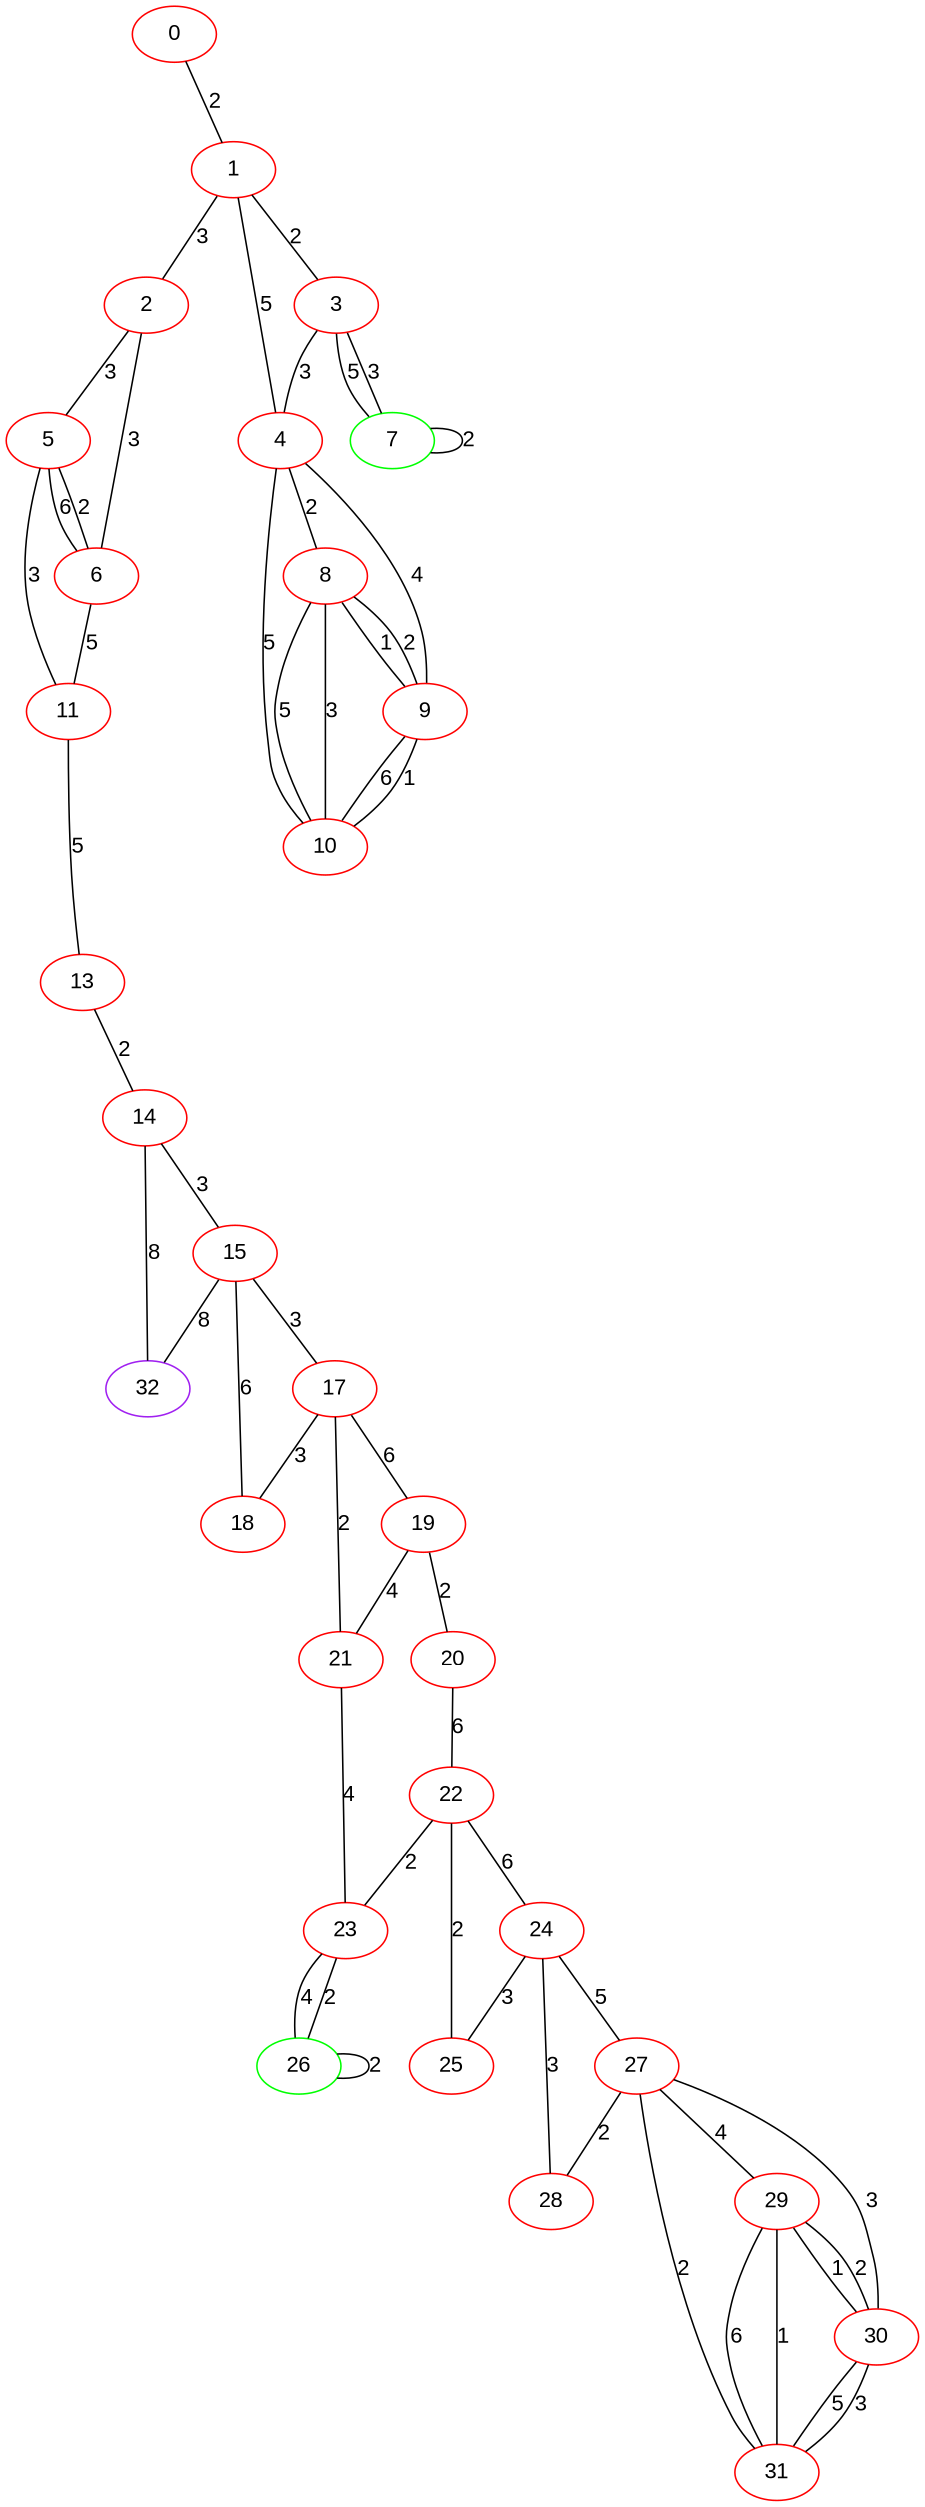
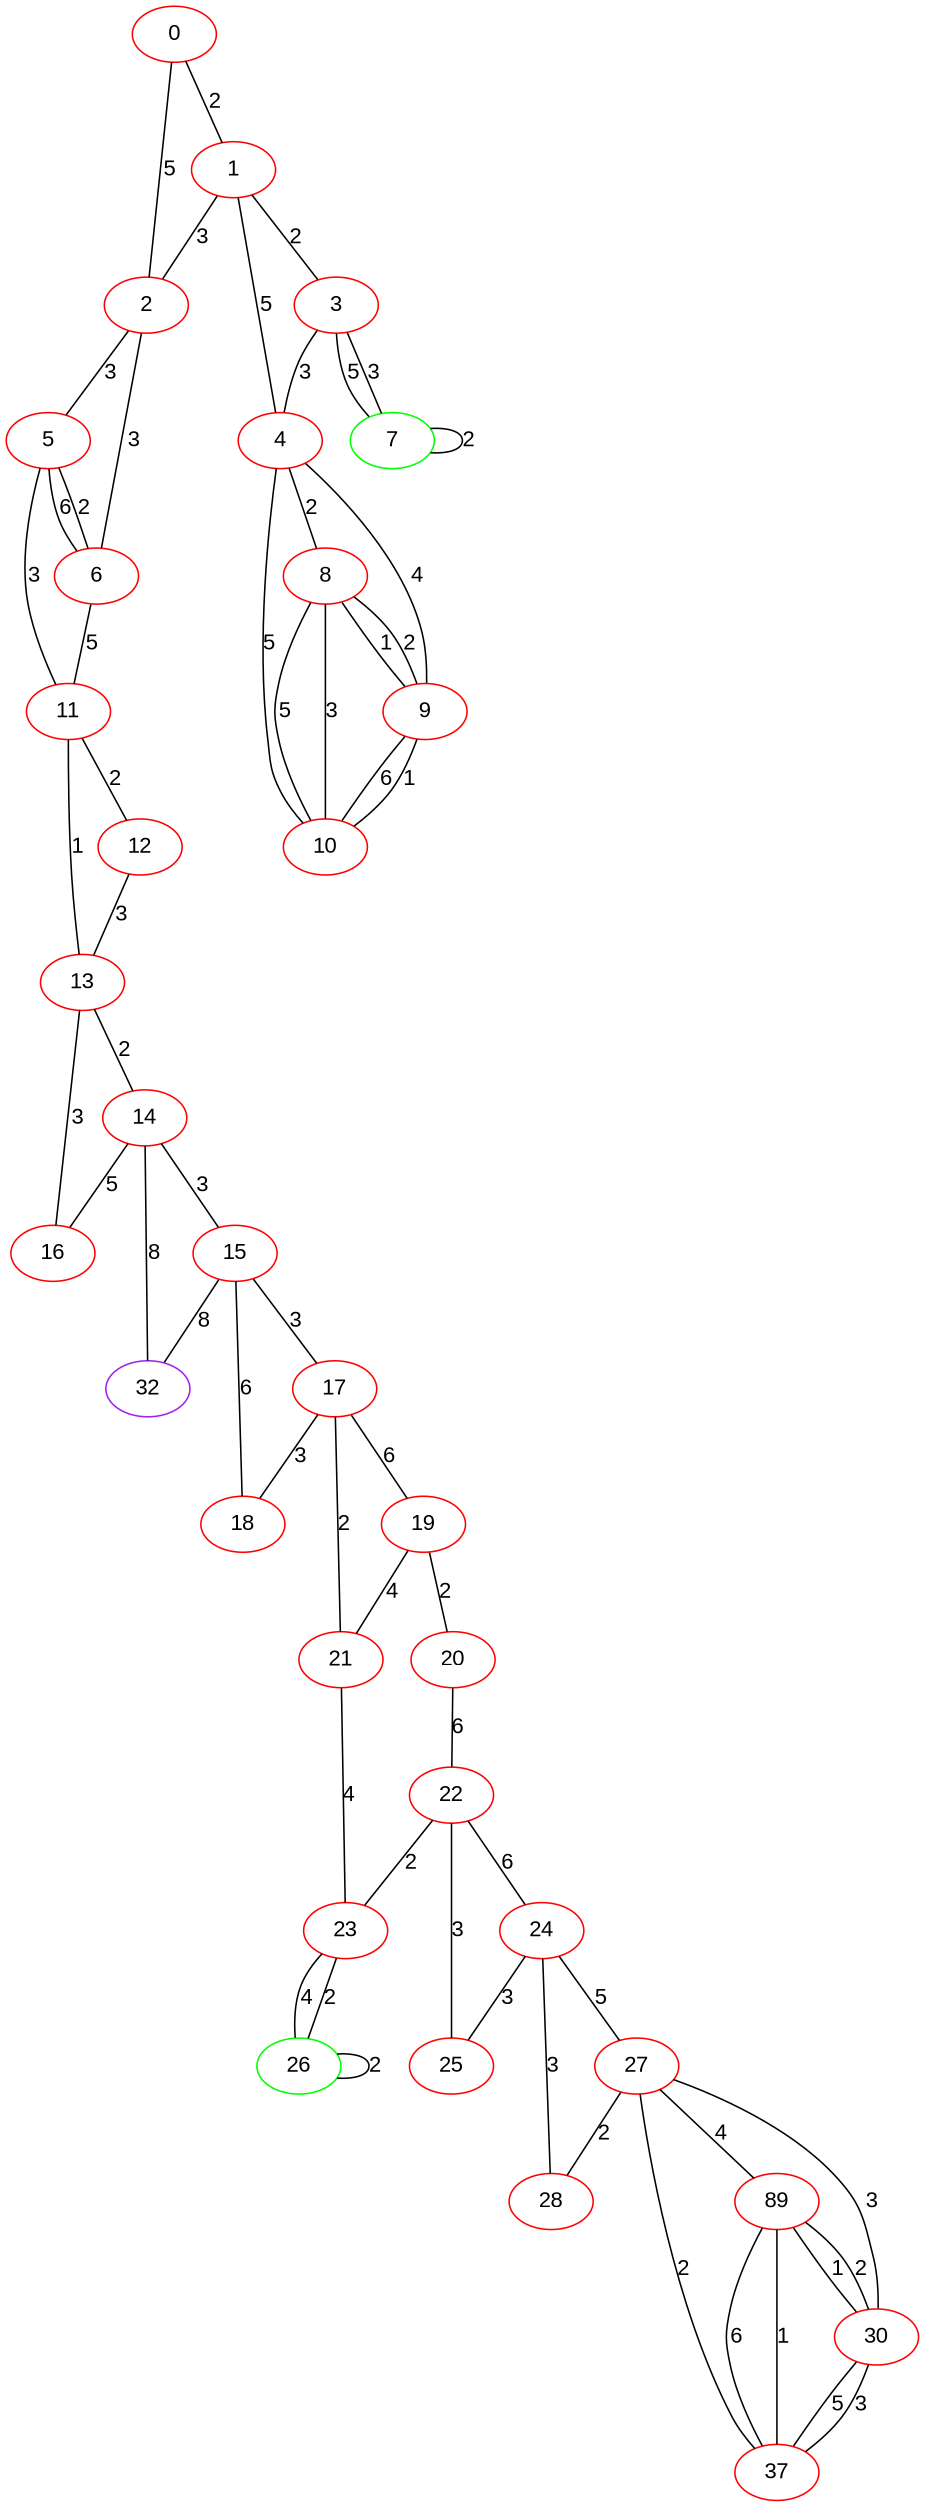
  graph {
    fontname="Liberation Sans"
    node [color=red fontname="Liberation Sans" weight=1]
    edge [fontname="Liberation Sans"]
    0
    1
    2
    3
    4
    5
    6
    7 [color=green weight=2]
    8
    9
    10
    11
+   12
    13
    14
+   16
    15
    32 [color=purple weight=4]
    17
    18
    19
    21
    20
    23
    22
    24
    25
    26 [color=green weight=2]
    27
    28
-   29
+   29 [label=89]
    30
-   31
+   31 [label=37]
    0 -- 1 [label=2]
+   0 -- 2 [label=5]
    1 -- 2 [label=3]
    1 -- 3 [label=2]
    1 -- 4 [label=5]
    2 -- 5 [label=3]
    2 -- 6 [label=3]
    3 -- 4 [label=3]
    3 -- 7 [label=5]
    3 -- 7 [label=3]
    4 -- 8 [label=2]
    4 -- 9 [label=4]
    4 -- 10 [label=5]
    5 -- 6 [label=6]
    5 -- 6 [label=2]
    5 -- 11 [label=3]
    6 -- 11 [label=5]
    7 -- 7 [label=2]
    8 -- 9 [label=1]
    8 -- 9 [label=2]
    8 -- 10 [label=5]
    8 -- 10 [label=3]
    9 -- 10 [label=6]
    9 -- 10 [label=1]
-   11 -- 13 [label=5]
+   11 -- 12 [label=2]
+   11 -- 13 [label=1]
+   12 -- 13 [label=3]
    13 -- 14 [label=2]
+   13 -- 16 [label=3]
+   14 -- 16 [label=5]
    14 -- 15 [label=3]
    14 -- 32 [label=8]
    15 -- 32 [label=8]
    15 -- 17 [label=3]
    15 -- 18 [label=6]
    17 -- 18 [label=3]
    17 -- 19 [label=6]
    17 -- 21 [label=2]
    19 -- 21 [label=4]
    19 -- 20 [label=2]
    21 -- 23 [label=4]
    20 -- 22 [label=6]
    23 -- 26 [label=4]
    23 -- 26 [label=2]
    22 -- 23 [label=2]
    22 -- 24 [label=6]
-   22 -- 25 [label=2]
+   22 -- 25 [label=3]
    24 -- 25 [label=3]
    24 -- 27 [label=5]
    24 -- 28 [label=3]
    26 -- 26 [label=2]
    27 -- 28 [label=2]
    27 -- 29 [label=4]
    27 -- 30 [label=3]
    27 -- 31 [label=2]
    29 -- 30 [label=1]
    29 -- 30 [label=2]
    29 -- 31 [label=6]
    29 -- 31 [label=1]
    30 -- 31 [label=5]
    30 -- 31 [label=3]
  }
